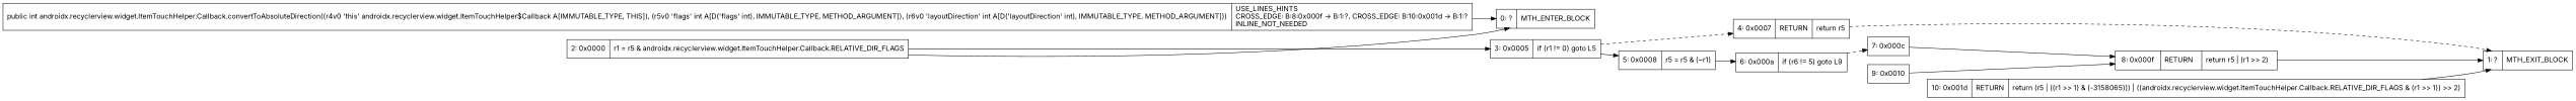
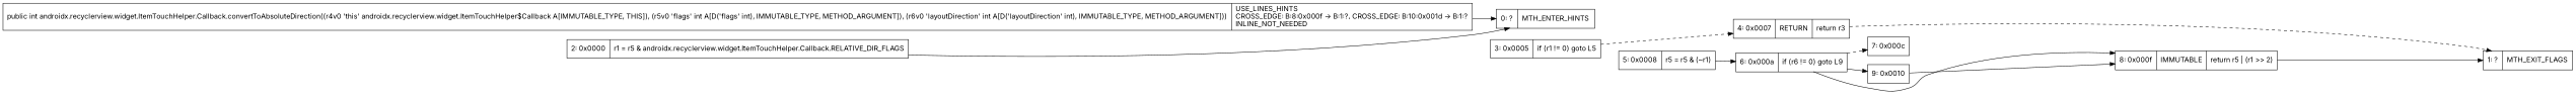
  digraph {
    fontname=Inter
    rankdir=LR
    node [fontname=Inter shape=record]
    edge [fontname=Inter]
-   n1 [label="{0\:\ ?|MTH_ENTER_BLOCK\l}"]
+   n1 [label="{0\:\ ?|MTH_ENTER_HINTS\l}"]
    n2 [label="{2\:\ 0x0000|r1 = r5 & androidx.recyclerview.widget.ItemTouchHelper.Callback.RELATIVE_DIR_FLAGS\l}"]
    n3 [label="{3\:\ 0x0005|if (r1 != 0) goto L5\l}"]
-   n4 [label="{4\:\ 0x0007|RETURN\l|return r5\l}"]
+   n4 [label="{4\:\ 0x0007|RETURN\l|return r3\l}"]
    n5 [label="{5\:\ 0x0008|r5 = r5 & (~r1)\l}"]
-   n6 [label="{1\:\ ?|MTH_EXIT_BLOCK\l}"]
-   n7 [label="{6\:\ 0x000a|if (r6 != 5) goto L9\l}"]
+   n6 [label="{1\:\ ?|MTH_EXIT_FLAGS\l}"]
+   n7 [label="{6\:\ 0x000a|if (r6 != 0) goto L9\l}"]
    n8 [label="{7\:\ 0x000c}"]
    n9 [label="{9\:\ 0x0010}"]
-   n10 [label="{8\:\ 0x000f|RETURN\l|return r5 \| (r1 \>\> 2)\l}"]
-   n11 [label="{10\:\ 0x001d|RETURN\l|return (r5 \| ((r1 \>\> 1) & (\-3158065))) \| ((androidx.recyclerview.widget.ItemTouchHelper.Callback.RELATIVE_DIR_FLAGS & (r1 \>\> 1)) \>\> 2)\l}"]
+   n10 [label="{8\:\ 0x000f|IMMUTABLE\l|return r5 \| (r1 \>\> 2)\l}"]
    n12 [label="{public int androidx.recyclerview.widget.ItemTouchHelper.Callback.convertToAbsoluteDirection((r4v0 'this' androidx.recyclerview.widget.ItemTouchHelper$Callback A[IMMUTABLE_TYPE, THIS]), (r5v0 'flags' int A[D('flags' int), IMMUTABLE_TYPE, METHOD_ARGUMENT]), (r6v0 'layoutDirection' int A[D('layoutDirection' int), IMMUTABLE_TYPE, METHOD_ARGUMENT]))  | USE_LINES_HINTS\lCROSS_EDGE: B:8:0x000f \-\> B:1:?, CROSS_EDGE: B:10:0x001d \-\> B:1:?\lINLINE_NOT_NEEDED\l}"]
    n2 -> n1
-   n2 -> n3
    n3 -> n4 [style=dashed]
-   n3 -> n5
    n4 -> n6 [style=dashed]
    n5 -> n7
    n7 -> n8 [style=dashed]
-   n8 -> n10
+   n7 -> n9
+   n7 -> n10
    n9 -> n10
    n10 -> n6
-   n11 -> n6
    n12 -> n1
  }
